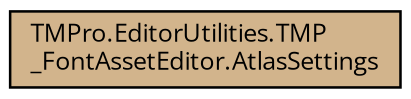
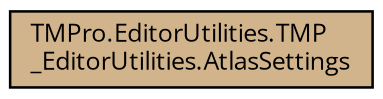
  digraph {
    rankdir=LR
    fontname="Open Sans"
-   n1 [color=black fillcolor=tan fontname="Open Sans" fontsize=10 height=0.2 label="TMPro.EditorUtilities.TMP\l_FontAssetEditor.AtlasSettings" shape=record style=filled width=0.4]
+   n1 [color=black fillcolor=tan fontname="Open Sans" fontsize=10 height=0.2 label="TMPro.EditorUtilities.TMP\l_EditorUtilities.AtlasSettings" shape=record style=filled width=0.4]
  }
